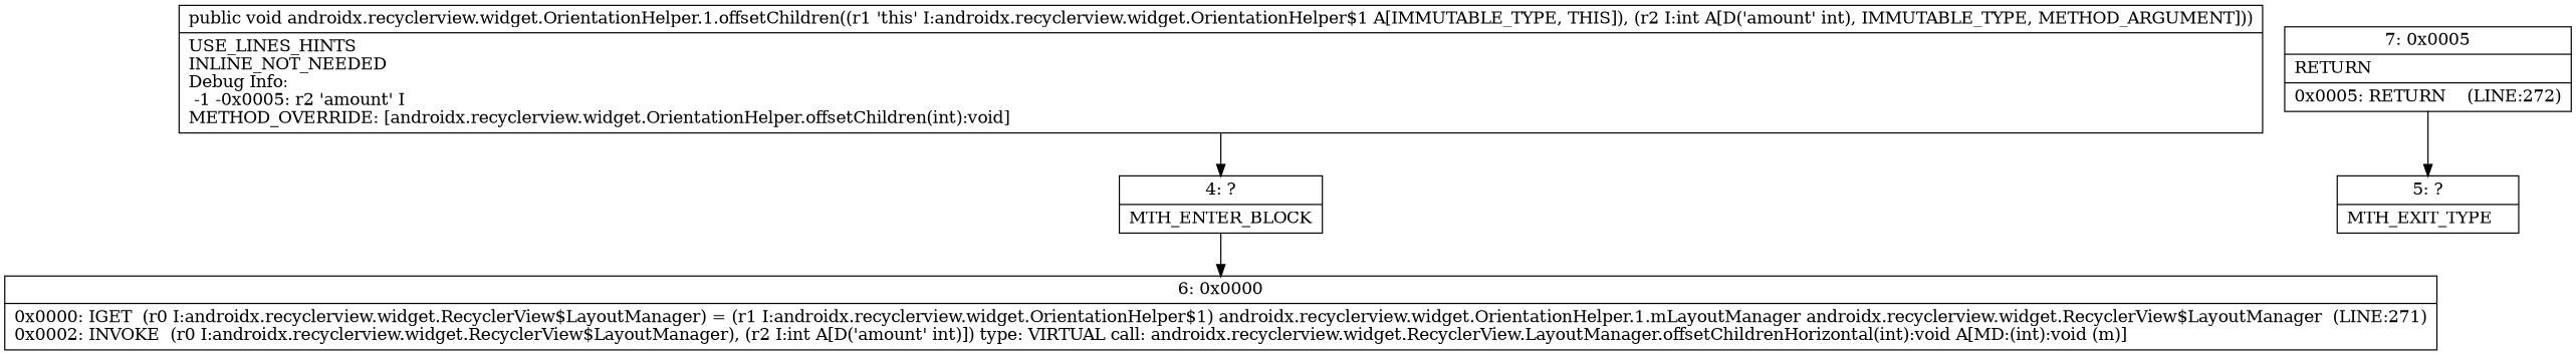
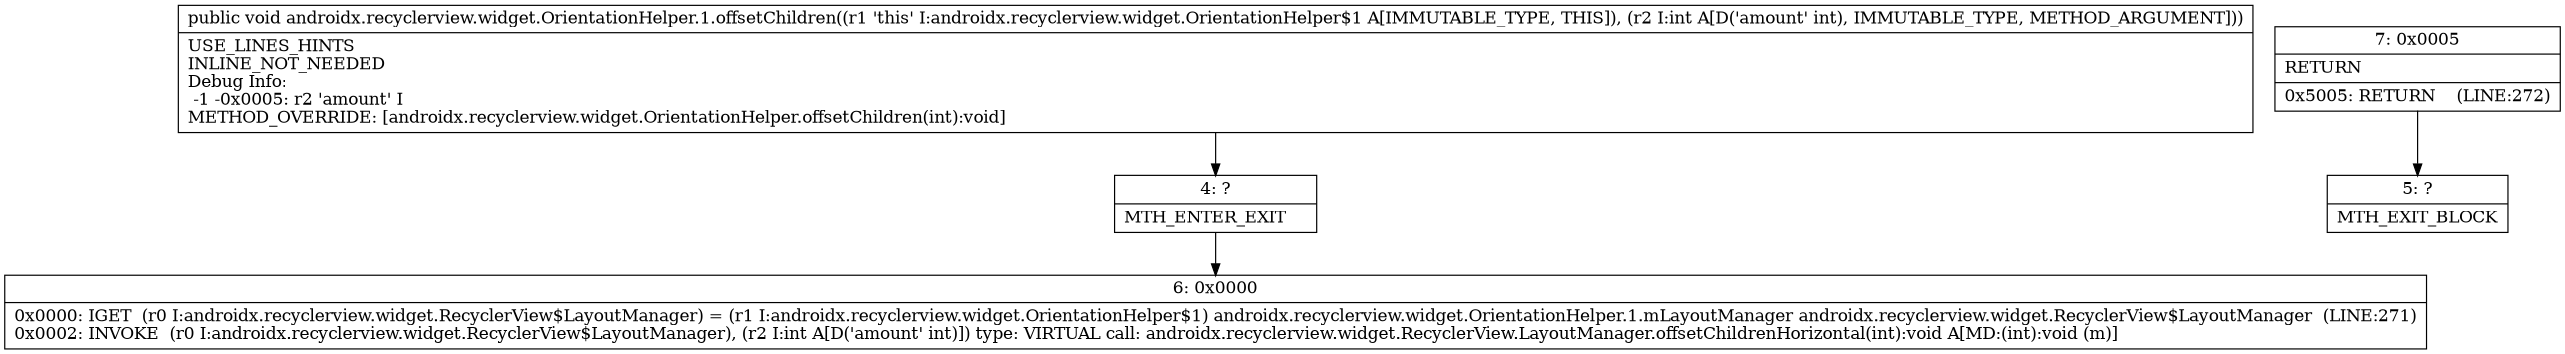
  digraph {
    node [shape=record]
-   n1 [label="{4\:\ ?|MTH_ENTER_BLOCK\l}"]
+   n1 [label="{4\:\ ?|MTH_ENTER_EXIT\l}"]
    n2 [label="{6\:\ 0x0000|0x0000: IGET  (r0 I:androidx.recyclerview.widget.RecyclerView$LayoutManager) = (r1 I:androidx.recyclerview.widget.OrientationHelper$1) androidx.recyclerview.widget.OrientationHelper.1.mLayoutManager androidx.recyclerview.widget.RecyclerView$LayoutManager  (LINE:271)\l0x0002: INVOKE  (r0 I:androidx.recyclerview.widget.RecyclerView$LayoutManager), (r2 I:int A[D('amount' int)]) type: VIRTUAL call: androidx.recyclerview.widget.RecyclerView.LayoutManager.offsetChildrenHorizontal(int):void A[MD:(int):void (m)]\l}"]
-   n3 [label="{7\:\ 0x0005|RETURN\l|0x0005: RETURN    (LINE:272)\l}"]
-   n4 [label="{5\:\ ?|MTH_EXIT_TYPE\l}"]
+   n3 [label="{7\:\ 0x0005|RETURN\l|0x5005: RETURN    (LINE:272)\l}"]
+   n4 [label="{5\:\ ?|MTH_EXIT_BLOCK\l}"]
    n5 [label="{public void androidx.recyclerview.widget.OrientationHelper.1.offsetChildren((r1 'this' I:androidx.recyclerview.widget.OrientationHelper$1 A[IMMUTABLE_TYPE, THIS]), (r2 I:int A[D('amount' int), IMMUTABLE_TYPE, METHOD_ARGUMENT]))  | USE_LINES_HINTS\lINLINE_NOT_NEEDED\lDebug Info:\l  \-1 \-0x0005: r2 'amount' I\lMETHOD_OVERRIDE: [androidx.recyclerview.widget.OrientationHelper.offsetChildren(int):void]\l}"]
    n1 -> n2
    n3 -> n4
    n5 -> n1
  }
